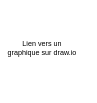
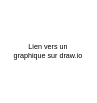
  <mxCell id="0" />
  <mxCell id="1" parent="0" />
- <mxCell id="2" value="Lien vers un graphique sur draw.io" style="text;html=1;align=center;verticalAlign=middle;whiteSpace=wrap;rounded=0;" parent="1" vertex="1"><mxGeometry x="10" y="15" width="120" height="130" as="geometry" /></mxCell>
+ <mxCell id="2" value="Lien vers un graphique sur draw.io" style="text;html=1;align=center;verticalAlign=middle;whiteSpace=wrap;rounded=0;" parent="1" vertex="1"><mxGeometry x="20" y="20" width="120" height="130" as="geometry" /></mxCell>
